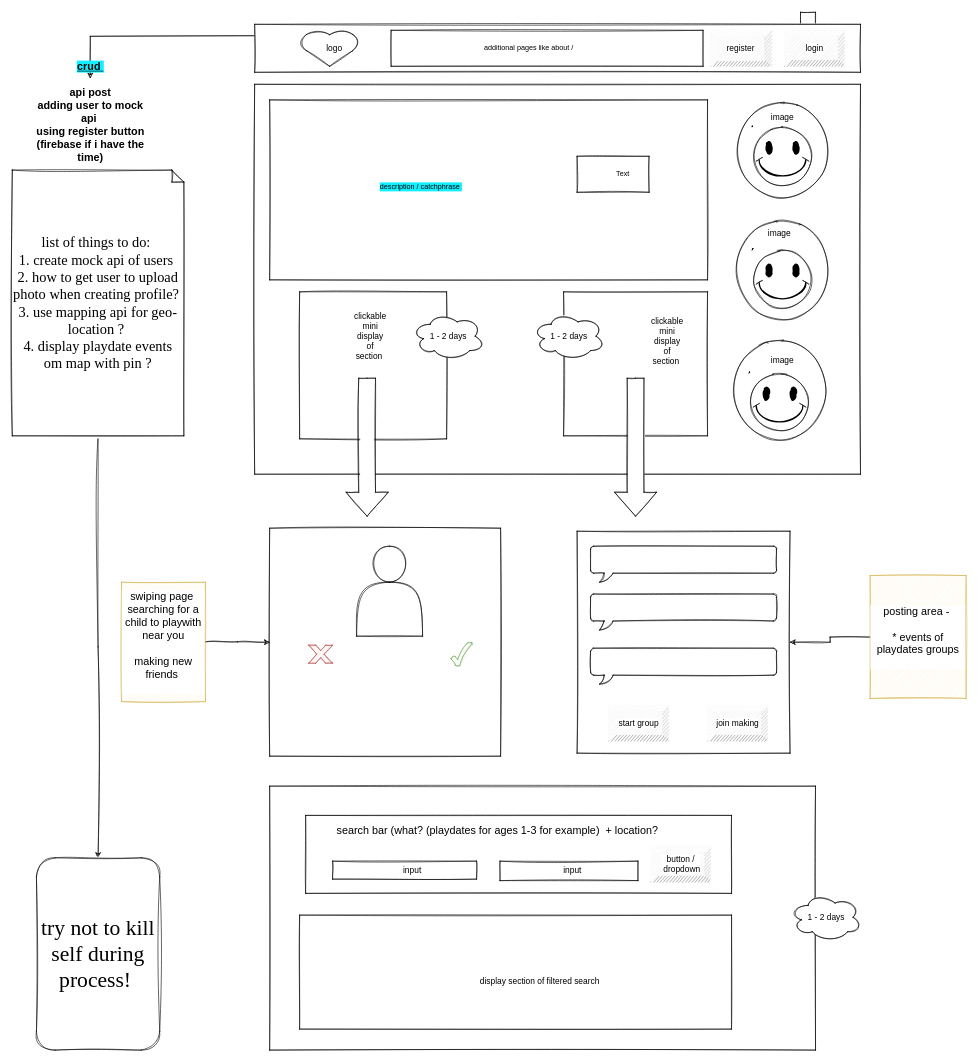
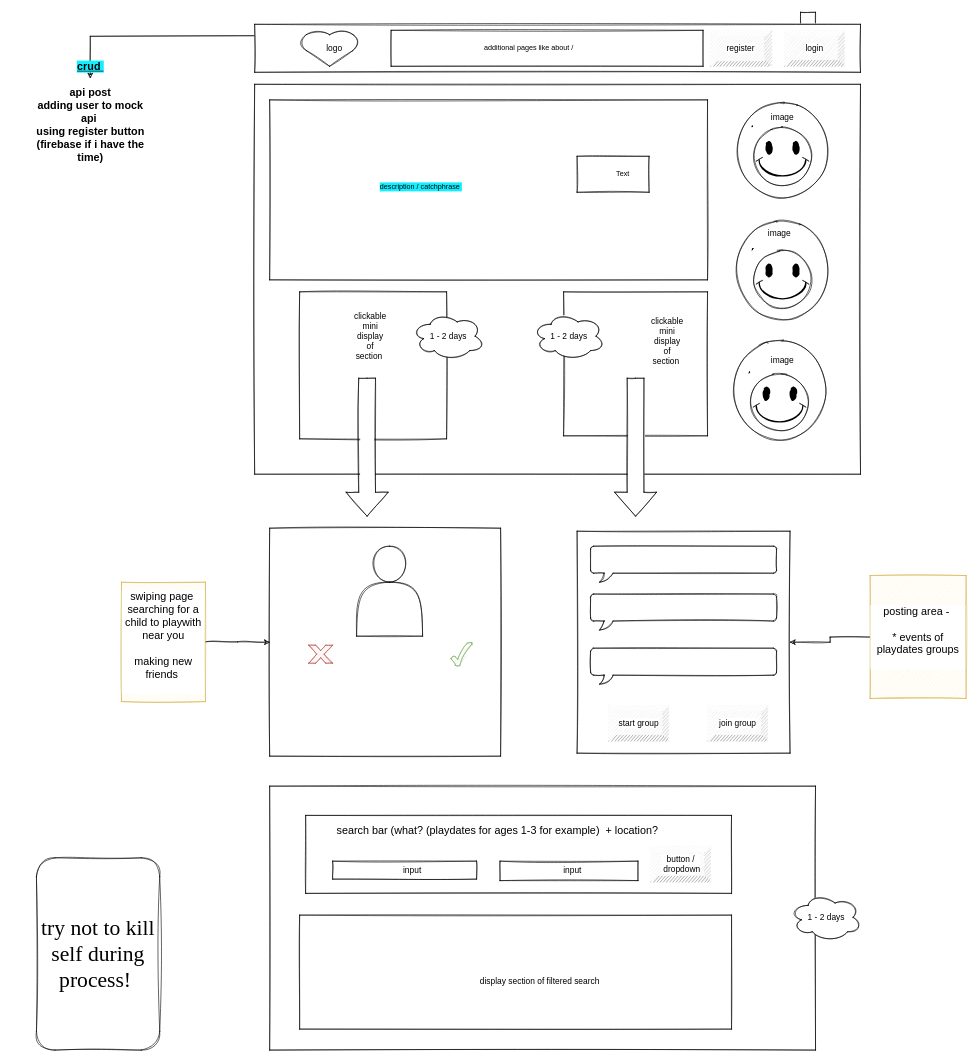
  <mxCell id="0" />
  <mxCell id="1" parent="0" />
  <mxCell id="2" style="edgeStyle=orthogonalEdgeStyle;rounded=0;orthogonalLoop=1;jettySize=auto;html=1;exitX=0;exitY=0.25;exitDx=0;exitDy=0;sketch=1;" edge="1" parent="1" source="3" target="7"><mxGeometry relative="1" as="geometry"><mxPoint x="164" y="60" as="targetPoint" /><Array as="points"><mxPoint x="1334" y="60" /><mxPoint x="1334" y="20" /><mxPoint x="1359" y="20" /><mxPoint x="1359" y="60" /></Array></mxGeometry></mxCell>
  <mxCell id="3" value="" style="rounded=0;whiteSpace=wrap;html=1;sketch=1;" parent="1" vertex="1"><mxGeometry x="424" y="40" width="1010" height="80" as="geometry" /></mxCell>
  <mxCell id="4" value="" style="rounded=0;whiteSpace=wrap;html=1;sketch=1;" parent="1" vertex="1"><mxGeometry x="651.5" y="50" width="520" height="60" as="geometry" /></mxCell>
  <mxCell id="5" value="" style="rounded=0;whiteSpace=wrap;html=1;sketch=1;" parent="1" vertex="1"><mxGeometry x="424" y="140" width="1010" height="650" as="geometry" /></mxCell>
  <mxCell id="6" value="" style="rounded=0;whiteSpace=wrap;html=1;sketch=1;" parent="1" vertex="1"><mxGeometry x="449" y="166" width="730" height="300" as="geometry" /></mxCell>
  <mxCell id="7" value="&lt;b&gt;&lt;font style=&quot;font-size: 18px;&quot;&gt;&lt;u style=&quot;background-color: rgb(18, 239, 255);&quot;&gt;crud&amp;nbsp;&lt;/u&gt;&lt;br&gt;&lt;br&gt;api post&lt;br&gt;adding user to mock api&amp;nbsp;&lt;br&gt;using register button (firebase if i have the time)&lt;/font&gt;&lt;/b&gt;" style="text;html=1;strokeColor=none;fillColor=none;align=center;verticalAlign=middle;whiteSpace=wrap;rounded=0;sketch=1;" vertex="1" parent="1"><mxGeometry x="48.5" y="130" width="203" height="113" as="geometry" /></mxCell>
  <mxCell id="8" value="" style="ellipse;whiteSpace=wrap;html=1;aspect=fixed;labelBackgroundColor=#12EFFF;rounded=0;sketch=1;" vertex="1" parent="1"><mxGeometry x="1224" y="170" width="160" height="160" as="geometry" /></mxCell>
  <mxCell id="9" value="" style="whiteSpace=wrap;html=1;aspect=fixed;labelBackgroundColor=#12EFFF;rounded=0;sketch=1;" vertex="1" parent="1"><mxGeometry x="499" y="486" width="245" height="245" as="geometry" /></mxCell>
  <mxCell id="10" value="" style="whiteSpace=wrap;html=1;aspect=fixed;labelBackgroundColor=#12EFFF;rounded=0;sketch=1;" vertex="1" parent="1"><mxGeometry x="939" y="486" width="240" height="240" as="geometry" /></mxCell>
  <mxCell id="11" value="description / catchphrase&amp;nbsp;" style="text;html=1;strokeColor=none;fillColor=none;align=center;verticalAlign=middle;whiteSpace=wrap;rounded=0;labelBackgroundColor=#12EFFF;sketch=1;" vertex="1" parent="1"><mxGeometry x="529" y="231" width="345" height="160" as="geometry" /></mxCell>
  <mxCell id="12" value="&lt;font style=&quot;font-size: 14px;&quot;&gt;&lt;br&gt;&lt;span style=&quot;color: rgb(0, 0, 0); font-family: Helvetica; font-style: normal; font-variant-ligatures: normal; font-variant-caps: normal; font-weight: 400; letter-spacing: normal; orphans: 2; text-align: center; text-indent: 0px; text-transform: none; widows: 2; word-spacing: 0px; -webkit-text-stroke-width: 0px; background-color: rgb(255, 255, 255); text-decoration-thickness: initial; text-decoration-style: initial; text-decoration-color: initial; float: none; display: inline !important;&quot;&gt;clickable mini display of section&amp;nbsp;&lt;/span&gt;&lt;br&gt;&lt;/font&gt;" style="text;html=1;strokeColor=none;fillColor=none;align=center;verticalAlign=middle;whiteSpace=wrap;rounded=0;labelBackgroundColor=#FFFFFF;sketch=1;" vertex="1" parent="1"><mxGeometry x="1081.5" y="545" width="60" height="30" as="geometry" /></mxCell>
  <mxCell id="13" value="" style="rounded=0;whiteSpace=wrap;html=1;labelBackgroundColor=#FFFFFF;sketch=1;" vertex="1" parent="1"><mxGeometry x="961.5" y="260" width="120" height="60" as="geometry" /></mxCell>
  <mxCell id="14" value="Text" style="text;html=1;strokeColor=none;fillColor=none;align=center;verticalAlign=middle;whiteSpace=wrap;rounded=0;labelBackgroundColor=#FFFFFF;sketch=1;" vertex="1" parent="1"><mxGeometry x="1008" y="275" width="60" height="30" as="geometry" /></mxCell>
  <mxCell id="15" value="&lt;font style=&quot;font-size: 14px;&quot;&gt;clickable mini display of section&amp;nbsp;&lt;/font&gt;" style="text;html=1;strokeColor=none;fillColor=none;align=center;verticalAlign=middle;whiteSpace=wrap;rounded=0;labelBackgroundColor=#FFFFFF;sketch=1;" vertex="1" parent="1"><mxGeometry x="586.5" y="545" width="60" height="30" as="geometry" /></mxCell>
  <mxCell id="16" value="" style="html=1;shadow=0;dashed=0;align=center;verticalAlign=middle;shape=mxgraph.arrows2.arrow;dy=0.6;dx=40;direction=south;notch=0;labelBackgroundColor=#FFFFFF;rounded=0;sketch=1;" vertex="1" parent="1"><mxGeometry x="576.5" y="630" width="70" height="230" as="geometry" /></mxCell>
  <mxCell id="17" value="" style="html=1;shadow=0;dashed=0;align=center;verticalAlign=middle;shape=mxgraph.arrows2.arrow;dy=0.6;dx=40;direction=south;notch=0;labelBackgroundColor=#FFFFFF;rounded=0;sketch=1;" vertex="1" parent="1"><mxGeometry x="1024" y="630" width="70" height="230" as="geometry" /></mxCell>
  <mxCell id="18" value="" style="rounded=0;whiteSpace=wrap;html=1;labelBackgroundColor=#FFFFFF;sketch=1;" vertex="1" parent="1"><mxGeometry x="449" y="880" width="385" height="380" as="geometry" /></mxCell>
  <mxCell id="19" value="" style="rounded=0;whiteSpace=wrap;html=1;labelBackgroundColor=#FFFFFF;sketch=1;" vertex="1" parent="1"><mxGeometry x="961.5" y="885" width="355" height="370" as="geometry" /></mxCell>
  <mxCell id="20" value="" style="edgeStyle=orthogonalEdgeStyle;rounded=0;sketch=1;hachureGap=4;jiggle=2;orthogonalLoop=1;jettySize=auto;html=1;fontFamily=Architects Daughter;fontSource=https%3A%2F%2Ffonts.googleapis.com%2Fcss%3Ffamily%3DArchitects%2BDaughter;fontSize=20;" edge="1" parent="1" source="21" target="18"><mxGeometry relative="1" as="geometry" /></mxCell>
  <mxCell id="21" value="&lt;font style=&quot;font-size: 18px;&quot;&gt;swiping page&amp;nbsp;&lt;br&gt;searching for a child to playwith near you&lt;br&gt;&lt;br&gt;making new friends&amp;nbsp;&lt;br&gt;&amp;nbsp;&lt;br&gt;&lt;/font&gt;" style="text;html=1;strokeColor=#d6b656;fillColor=#fff2cc;align=center;verticalAlign=middle;whiteSpace=wrap;rounded=0;labelBackgroundColor=#FFFFFF;sketch=1;" vertex="1" parent="1"><mxGeometry x="202" y="970" width="140" height="199" as="geometry" /></mxCell>
  <mxCell id="22" style="edgeStyle=orthogonalEdgeStyle;rounded=0;orthogonalLoop=1;jettySize=auto;html=1;fontSize=14;sketch=1;" edge="1" parent="1" source="23" target="19"><mxGeometry relative="1" as="geometry" /></mxCell>
  <mxCell id="23" value="&lt;font style=&quot;font-size: 18px;&quot;&gt;posting area -&amp;nbsp;&lt;br&gt;&lt;br&gt;* events of playdates groups&lt;br&gt;&lt;br&gt;&lt;/font&gt;" style="text;html=1;strokeColor=#d6b656;fillColor=#fff2cc;align=center;verticalAlign=middle;whiteSpace=wrap;rounded=0;labelBackgroundColor=#FFFFFF;sketch=1;" vertex="1" parent="1"><mxGeometry x="1450" y="959" width="160" height="205" as="geometry" /></mxCell>
  <mxCell id="24" value="additional pages like about /&amp;nbsp;" style="text;html=1;strokeColor=none;fillColor=none;align=center;verticalAlign=middle;whiteSpace=wrap;rounded=0;labelBackgroundColor=#FFFFFF;sketch=1;" vertex="1" parent="1"><mxGeometry x="654" y="65" width="457.5" height="30" as="geometry" /></mxCell>
  <mxCell id="25" value="" style="rounded=0;whiteSpace=wrap;html=1;labelBackgroundColor=#FFFFFF;sketch=1;" vertex="1" parent="1"><mxGeometry x="449" y="1310" width="910" height="440" as="geometry" /></mxCell>
  <mxCell id="26" value="" style="rounded=0;whiteSpace=wrap;html=1;labelBackgroundColor=#FFFFFF;sketch=1;" vertex="1" parent="1"><mxGeometry x="509" y="1358.75" width="710" height="130" as="geometry" /></mxCell>
  <mxCell id="27" value="&lt;font style=&quot;font-size: 18px;&quot;&gt;search bar (what? (playdates for ages 1-3 for example)&amp;nbsp; + location?&lt;/font&gt;" style="text;html=1;strokeColor=none;fillColor=none;align=center;verticalAlign=middle;whiteSpace=wrap;rounded=0;labelBackgroundColor=#FFFFFF;sketch=1;" vertex="1" parent="1"><mxGeometry x="529" y="1345" width="600" height="80" as="geometry" /></mxCell>
  <mxCell id="28" value="" style="rounded=0;whiteSpace=wrap;html=1;labelBackgroundColor=#FFFFFF;fontSize=14;sketch=1;" vertex="1" parent="1"><mxGeometry x="499" y="1525" width="720" height="190" as="geometry" /></mxCell>
  <mxCell id="29" value="" style="rounded=0;whiteSpace=wrap;html=1;labelBackgroundColor=#FFFFFF;fontSize=14;sketch=1;" vertex="1" parent="1"><mxGeometry x="554" y="1435" width="240" height="30" as="geometry" /></mxCell>
  <mxCell id="30" value="input" style="text;html=1;strokeColor=none;fillColor=none;align=center;verticalAlign=middle;whiteSpace=wrap;rounded=0;labelBackgroundColor=#FFFFFF;fontSize=14;sketch=1;" vertex="1" parent="1"><mxGeometry x="657" y="1435" width="60" height="30" as="geometry" /></mxCell>
  <mxCell id="31" value="" style="rounded=0;whiteSpace=wrap;html=1;labelBackgroundColor=#FFFFFF;fontSize=14;sketch=1;" vertex="1" parent="1"><mxGeometry x="833" y="1435" width="230" height="32.5" as="geometry" /></mxCell>
  <mxCell id="32" value="input" style="text;html=1;strokeColor=none;fillColor=none;align=center;verticalAlign=middle;whiteSpace=wrap;rounded=0;labelBackgroundColor=#FFFFFF;fontSize=14;sketch=1;" vertex="1" parent="1"><mxGeometry x="924" y="1435" width="60" height="30" as="geometry" /></mxCell>
  <mxCell id="33" value="display section of filtered search" style="text;html=1;strokeColor=none;fillColor=none;align=center;verticalAlign=middle;whiteSpace=wrap;rounded=0;labelBackgroundColor=#FFFFFF;fontSize=14;sketch=1;" vertex="1" parent="1"><mxGeometry x="691.5" y="1575" width="415" height="120" as="geometry" /></mxCell>
  <mxCell id="34" value="1 - 2 days" style="ellipse;shape=cloud;whiteSpace=wrap;html=1;labelBackgroundColor=#FFFFFF;fontSize=14;rounded=0;sketch=1;" vertex="1" parent="1"><mxGeometry x="686.5" y="520" width="120" height="80" as="geometry" /></mxCell>
  <mxCell id="35" value="1 - 2 days" style="ellipse;shape=cloud;whiteSpace=wrap;html=1;labelBackgroundColor=#FFFFFF;fontSize=14;rounded=0;sketch=1;" vertex="1" parent="1"><mxGeometry x="888" y="520" width="120" height="80" as="geometry" /></mxCell>
  <mxCell id="36" value="1 - 2 days" style="ellipse;shape=cloud;whiteSpace=wrap;html=1;labelBackgroundColor=#FFFFFF;fontSize=14;rounded=0;sketch=1;" vertex="1" parent="1"><mxGeometry x="1316.5" y="1488.75" width="120" height="80" as="geometry" /></mxCell>
  <mxCell id="37" value="" style="ellipse;whiteSpace=wrap;html=1;aspect=fixed;labelBackgroundColor=#12EFFF;rounded=0;sketch=1;" vertex="1" parent="1"><mxGeometry x="1224" y="370" width="160" height="160" as="geometry" /></mxCell>
  <mxCell id="38" value="" style="ellipse;whiteSpace=wrap;html=1;aspect=fixed;labelBackgroundColor=#12EFFF;rounded=0;sketch=1;" vertex="1" parent="1"><mxGeometry x="1219" y="570" width="160" height="160" as="geometry" /></mxCell>
  <mxCell id="39" value="image&lt;span style=&quot;color: rgba(0, 0, 0, 0); font-family: monospace; font-size: 0px; text-align: start; background-color: rgb(248, 249, 250);&quot;&gt;%3CmxGraphModel%3E%3Croot%3E%3CmxCell%20id%3D%220%22%2F%3E%3CmxCell%20id%3D%221%22%20parent%3D%220%22%2F%3E%3CmxCell%20id%3D%222%22%20value%3D%22%22%20style%3D%22ellipse%3BwhiteSpace%3Dwrap%3Bhtml%3D1%3Baspect%3Dfixed%3BlabelBackgroundColor%3D%2312EFFF%3B%22%20vertex%3D%221%22%20parent%3D%221%22%3E%3CmxGeometry%20x%3D%221115%22%20y%3D%22160%22%20width%3D%22160%22%20height%3D%22160%22%20as%3D%22geometry%22%2F%3E%3C%2FmxCell%3E%3C%2Froot%3E%3C%2FmxGraphModel%3E&lt;/span&gt;" style="text;html=1;strokeColor=none;fillColor=none;align=center;verticalAlign=middle;whiteSpace=wrap;rounded=0;labelBackgroundColor=#FFFFFF;fontSize=14;sketch=1;" vertex="1" parent="1"><mxGeometry x="1274" y="180" width="60" height="30" as="geometry" /></mxCell>
  <mxCell id="40" value="image&lt;span style=&quot;color: rgba(0, 0, 0, 0); font-family: monospace; font-size: 0px; text-align: start; background-color: rgb(248, 249, 250);&quot;&gt;%3CmxGraphModel%3E%3Croot%3E%3CmxCell%20id%3D%220%22%2F%3E%3CmxCell%20id%3D%221%22%20parent%3D%220%22%2F%3E%3CmxCell%20id%3D%222%22%20value%3D%22%22%20style%3D%22ellipse%3BwhiteSpace%3Dwrap%3Bhtml%3D1%3Baspect%3Dfixed%3BlabelBackgroundColor%3D%2312EFFF%3B%22%20vertex%3D%221%22%20parent%3D%221%22%3E%3CmxGeometry%20x%3D%221115%22%20y%3D%22160%22%20width%3D%22160%22%20height%3D%22160%22%20as%3D%22geometry%22%2F%3E%3C%2FmxCell%3E%3C%2Froot%3E%3C%2FmxGraphModel%3E&lt;/span&gt;" style="text;html=1;strokeColor=none;fillColor=none;align=center;verticalAlign=middle;whiteSpace=wrap;rounded=0;labelBackgroundColor=#FFFFFF;fontSize=14;sketch=1;" vertex="1" parent="1"><mxGeometry x="1269" y="374" width="60" height="30" as="geometry" /></mxCell>
  <mxCell id="41" value="image&lt;span style=&quot;color: rgba(0, 0, 0, 0); font-family: monospace; font-size: 0px; text-align: start; background-color: rgb(248, 249, 250);&quot;&gt;%3CmxGraphModel%3E%3Croot%3E%3CmxCell%20id%3D%220%22%2F%3E%3CmxCell%20id%3D%221%22%20parent%3D%220%22%2F%3E%3CmxCell%20id%3D%222%22%20value%3D%22%22%20style%3D%22ellipse%3BwhiteSpace%3Dwrap%3Bhtml%3D1%3Baspect%3Dfixed%3BlabelBackgroundColor%3D%2312EFFF%3B%22%20vertex%3D%221%22%20parent%3D%221%22%3E%3CmxGeometry%20x%3D%221115%22%20y%3D%22160%22%20width%3D%22160%22%20height%3D%22160%22%20as%3D%22geometry%22%2F%3E%3C%2FmxCell%3E%3C%2Froot%3E%3C%2FmxGraphModel%3E&lt;/span&gt;" style="text;html=1;strokeColor=none;fillColor=none;align=center;verticalAlign=middle;whiteSpace=wrap;rounded=0;labelBackgroundColor=#FFFFFF;fontSize=14;sketch=1;" vertex="1" parent="1"><mxGeometry x="1274" y="585" width="60" height="30" as="geometry" /></mxCell>
  <mxCell id="42" value="" style="verticalLabelPosition=bottom;verticalAlign=top;html=1;shape=mxgraph.basic.smiley;labelBackgroundColor=#FFFFFF;fontSize=14;rounded=0;sketch=1;" vertex="1" parent="1"><mxGeometry x="1249" y="620" width="100" height="100" as="geometry" /></mxCell>
  <mxCell id="43" value="" style="verticalLabelPosition=bottom;verticalAlign=top;html=1;shape=mxgraph.basic.smiley;labelBackgroundColor=#FFFFFF;fontSize=14;rounded=0;sketch=1;" vertex="1" parent="1"><mxGeometry x="1254" y="415" width="100" height="100" as="geometry" /></mxCell>
  <mxCell id="44" value="" style="verticalLabelPosition=bottom;verticalAlign=top;html=1;shape=mxgraph.basic.smiley;labelBackgroundColor=#FFFFFF;fontSize=14;rounded=0;sketch=1;" vertex="1" parent="1"><mxGeometry x="1254" y="210" width="100" height="100" as="geometry" /></mxCell>
  <mxCell id="45" value="register&lt;br&gt;" style="labelPosition=center;verticalLabelPosition=middle;align=center;html=1;shape=mxgraph.basic.shaded_button;dx=10;fillColor=#E6E6E6;strokeColor=none;labelBackgroundColor=#FFFFFF;fontSize=14;rounded=0;sketch=1;" vertex="1" parent="1"><mxGeometry x="1184" y="50" width="100" height="60" as="geometry" /></mxCell>
  <mxCell id="46" value="login" style="labelPosition=center;verticalLabelPosition=middle;align=center;html=1;shape=mxgraph.basic.shaded_button;dx=10;fillColor=#E6E6E6;strokeColor=none;labelBackgroundColor=#FFFFFF;fontSize=14;rounded=0;sketch=1;" vertex="1" parent="1"><mxGeometry x="1307" y="50" width="100" height="60" as="geometry" /></mxCell>
  <mxCell id="47" value="" style="verticalLabelPosition=bottom;verticalAlign=top;html=1;shape=mxgraph.basic.heart;labelBackgroundColor=#FFFFFF;fontSize=14;rounded=0;sketch=1;" vertex="1" parent="1"><mxGeometry x="499" y="50" width="100" height="60" as="geometry" /></mxCell>
  <mxCell id="48" value="logo" style="text;html=1;strokeColor=none;fillColor=none;align=center;verticalAlign=middle;whiteSpace=wrap;rounded=0;labelBackgroundColor=#FFFFFF;fontSize=14;sketch=1;" vertex="1" parent="1"><mxGeometry x="526.5" y="65" width="60" height="30" as="geometry" /></mxCell>
  <mxCell id="49" value="start group" style="labelPosition=center;verticalLabelPosition=middle;align=center;html=1;shape=mxgraph.basic.shaded_button;dx=10;fillColor=#E6E6E6;strokeColor=none;labelBackgroundColor=#FFFFFF;fontSize=14;rounded=0;sketch=1;" vertex="1" parent="1"><mxGeometry x="1014" y="1175" width="100" height="60" as="geometry" /></mxCell>
- <mxCell id="50" value="join making" style="labelPosition=center;verticalLabelPosition=middle;align=center;html=1;shape=mxgraph.basic.shaded_button;dx=10;fillColor=#E6E6E6;strokeColor=none;labelBackgroundColor=#FFFFFF;fontSize=14;rounded=0;sketch=1;" vertex="1" parent="1"><mxGeometry x="1179" y="1175" width="100" height="60" as="geometry" /></mxCell>
+ <mxCell id="50" value="join group" style="labelPosition=center;verticalLabelPosition=middle;align=center;html=1;shape=mxgraph.basic.shaded_button;dx=10;fillColor=#E6E6E6;strokeColor=none;labelBackgroundColor=#FFFFFF;fontSize=14;rounded=0;sketch=1;" vertex="1" parent="1"><mxGeometry x="1179" y="1175" width="100" height="60" as="geometry" /></mxCell>
  <mxCell id="51" value="" style="shape=actor;whiteSpace=wrap;html=1;labelBackgroundColor=#FFFFFF;fontSize=14;rounded=0;sketch=1;" vertex="1" parent="1"><mxGeometry x="594" y="910" width="110" height="150" as="geometry" /></mxCell>
  <mxCell id="52" value="" style="verticalLabelPosition=bottom;verticalAlign=top;html=1;shape=mxgraph.basic.tick;labelBackgroundColor=#FFFFFF;fontSize=14;rounded=0;sketch=1;fillColor=#d5e8d4;strokeColor=#82b366;" vertex="1" parent="1"><mxGeometry x="751.5" y="1070" width="35" height="40" as="geometry" /></mxCell>
  <mxCell id="53" value="" style="verticalLabelPosition=bottom;verticalAlign=top;html=1;shape=mxgraph.basic.x;labelBackgroundColor=#FFFFFF;fontSize=14;rounded=0;sketch=1;fillColor=#f8cecc;strokeColor=#b85450;" vertex="1" parent="1"><mxGeometry x="514" y="1075" width="40" height="30" as="geometry" /></mxCell>
  <mxCell id="54" value="" style="whiteSpace=wrap;html=1;shape=mxgraph.basic.roundRectCallout;dx=30;dy=15;size=5;boundedLbl=1;labelBackgroundColor=#FFFFFF;fontSize=14;rounded=0;sketch=1;" vertex="1" parent="1"><mxGeometry x="984" y="910" width="310" height="60" as="geometry" /></mxCell>
  <mxCell id="55" value="" style="whiteSpace=wrap;html=1;shape=mxgraph.basic.roundRectCallout;dx=30;dy=15;size=5;boundedLbl=1;labelBackgroundColor=#FFFFFF;fontSize=14;rounded=0;sketch=1;" vertex="1" parent="1"><mxGeometry x="984" y="989.75" width="310" height="60" as="geometry" /></mxCell>
  <mxCell id="56" value="" style="whiteSpace=wrap;html=1;shape=mxgraph.basic.roundRectCallout;dx=30;dy=15;size=5;boundedLbl=1;labelBackgroundColor=#FFFFFF;fontSize=14;rounded=0;sketch=1;" vertex="1" parent="1"><mxGeometry x="984" y="1080" width="310" height="60" as="geometry" /></mxCell>
  <mxCell id="57" value="button /&lt;br&gt;&amp;nbsp;dropdown" style="labelPosition=center;verticalLabelPosition=middle;align=center;html=1;shape=mxgraph.basic.shaded_button;dx=10;fillColor=#E6E6E6;strokeColor=none;labelBackgroundColor=#FFFFFF;fontSize=14;rounded=0;sketch=1;" vertex="1" parent="1"><mxGeometry x="1084" y="1410" width="100" height="60" as="geometry" /></mxCell>
- <mxCell id="58" value="" style="edgeStyle=orthogonalEdgeStyle;rounded=0;sketch=1;hachureGap=4;jiggle=2;orthogonalLoop=1;jettySize=auto;html=1;fontFamily=Architects Daughter;fontSource=https%3A%2F%2Ffonts.googleapis.com%2Fcss%3Ffamily%3DArchitects%2BDaughter;fontSize=24;" edge="1" parent="1" source="59" target="60"><mxGeometry relative="1" as="geometry" /></mxCell>
- <mxCell id="59" value="&lt;font style=&quot;font-size: 24px;&quot;&gt;list of things to do:&amp;nbsp;&lt;br&gt;1. create mock api of users&amp;nbsp;&lt;br&gt;2. how to get user to upload photo when creating profile?&amp;nbsp;&lt;br&gt;3. use mapping api for geo-location ?&amp;nbsp;&lt;br&gt;4. display playdate events om map with pin ?&lt;/font&gt;" style="shape=note;size=20;whiteSpace=wrap;html=1;sketch=1;hachureGap=4;jiggle=2;fontFamily=Architects Daughter;fontSource=https%3A%2F%2Ffonts.googleapis.com%2Fcss%3Ffamily%3DArchitects%2BDaughter;fontSize=18;" vertex="1" parent="1"><mxGeometry x="20" y="283" width="286" height="443" as="geometry" /></mxCell>
  <mxCell id="60" value="&lt;font style=&quot;font-size: 36px;&quot;&gt;try not to kill self during process!&amp;nbsp;&lt;/font&gt;" style="whiteSpace=wrap;html=1;fontSize=18;fontFamily=Architects Daughter;sketch=1;hachureGap=4;jiggle=2;fontSource=https%3A%2F%2Ffonts.googleapis.com%2Fcss%3Ffamily%3DArchitects%2BDaughter;rounded=1;" vertex="1" parent="1"><mxGeometry x="60.25" y="1429.5" width="205.5" height="320.5" as="geometry" /></mxCell>
